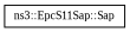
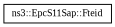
  digraph {
    rankdir=LR
    fontname="Liberation Serif"
-   n1 [color=black fillcolor=white fontname="Liberation Serif" fontsize=10 height=0.2 label="ns3::EpcS11Sap::Sap" shape=record style=filled width=0.4]
+   n1 [color=black fillcolor=white fontname="Liberation Serif" fontsize=10 height=0.2 label="ns3::EpcS11Sap::Fteid" shape=record style=filled width=0.4]
  }
